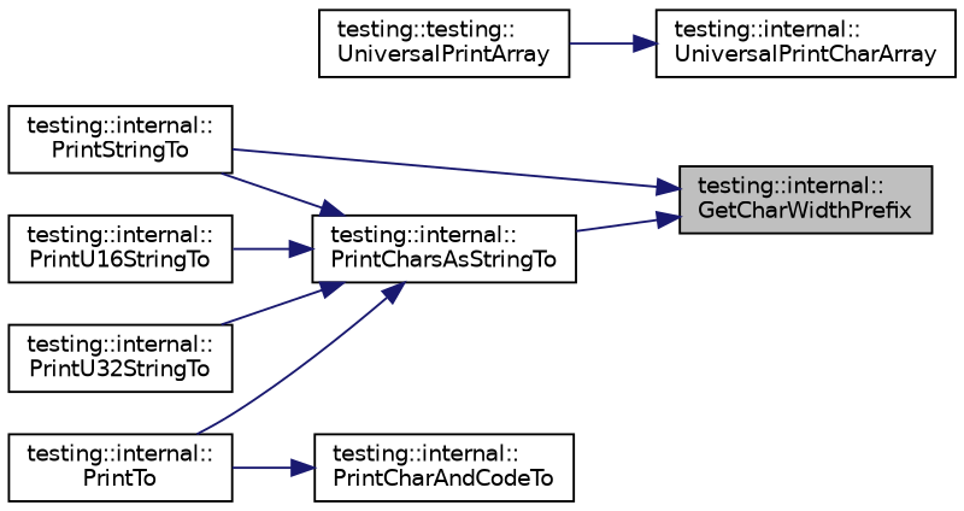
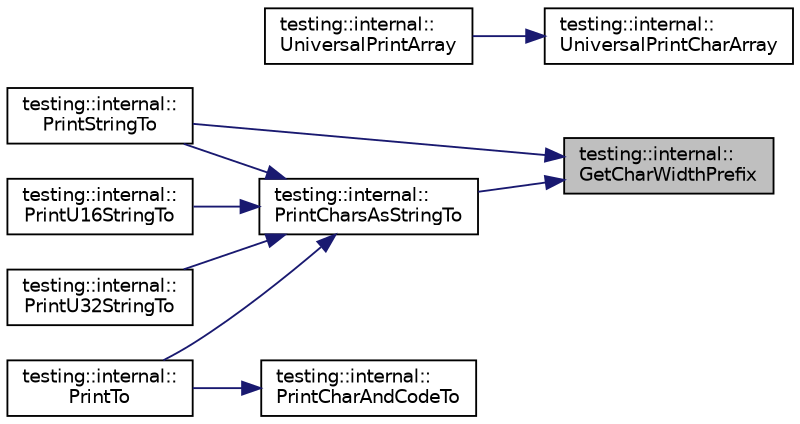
  digraph {
    rankdir=RL
    node [color=black fontname=Helvetica fontsize=10 shape=record]
    edge [color=midnightblue dir=back fontname=Helvetica fontsize=10 labelfontname=Helvetica labelfontsize=10 style=solid]
    n1 [fillcolor=grey75 fontcolor=black height=0.2 label="testing::internal::\lGetCharWidthPrefix" style=filled width=0.4]
    n2 [height=0.2 label="testing::internal::\lPrintCharsAsStringTo" width=0.4]
    n3 [height=0.2 label="testing::internal::\lPrintStringTo" width=0.4]
    n4 [height=0.2 label="testing::internal::\lPrintCharAndCodeTo" width=0.4]
    n5 [height=0.2 label="testing::internal::\lPrintTo" width=0.4]
    n6 [height=0.2 label="testing::internal::\lPrintU16StringTo" width=0.4]
    n7 [height=0.2 label="testing::internal::\lPrintU32StringTo" width=0.4]
    n8 [height=0.2 label="testing::internal::\lUniversalPrintCharArray" width=0.4]
-   n9 [height=0.2 label="testing::testing::\lUniversalPrintArray" width=0.4]
+   n9 [height=0.2 label="testing::internal::\lUniversalPrintArray" width=0.4]
    n1 -> n2
    n1 -> n3
    n2 -> n3
    n2 -> n5
    n2 -> n6
    n2 -> n7
    n4 -> n5
    n8 -> n9
  }
